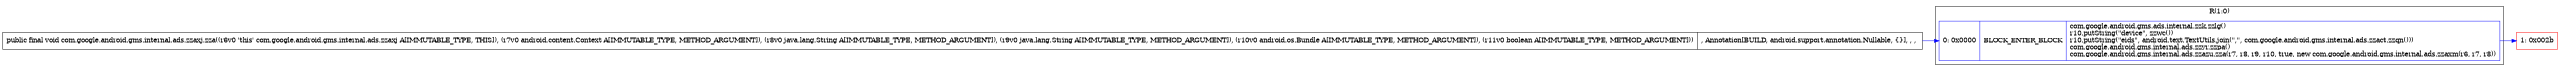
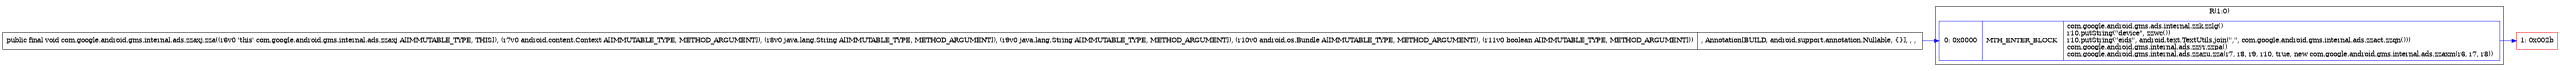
  digraph {
    rankdir=LR
    node [shape=record]
    edge [color=blue]
-   n1 [color=blue label="{0\:\ 0x0000|BLOCK_ENTER_BLOCK\l|com.google.android.gms.ads.internal.zzk.zzlg()\lr10.putString(\"device\", zzwc())\lr10.putString(\"eids\", android.text.TextUtils.join(\",\", com.google.android.gms.internal.ads.zzact.zzqn()))\lcom.google.android.gms.internal.ads.zzyr.zzpa()\lcom.google.android.gms.internal.ads.zzazu.zza(r7, r8, r9, r10, true, new com.google.android.gms.internal.ads.zzaxm(r6, r7, r8))\l}"]
+   n1 [color=blue label="{0\:\ 0x0000|MTH_ENTER_BLOCK\l|com.google.android.gms.ads.internal.zzk.zzlg()\lr10.putString(\"device\", zzwc())\lr10.putString(\"eids\", android.text.TextUtils.join(\",\", com.google.android.gms.internal.ads.zzact.zzqn()))\lcom.google.android.gms.internal.ads.zzyr.zzpa()\lcom.google.android.gms.internal.ads.zzazu.zza(r7, r8, r9, r10, true, new com.google.android.gms.internal.ads.zzaxm(r6, r7, r8))\l}"]
    n2 [color=red label="{1\:\ 0x002b}"]
    n3 [label="{public final void com.google.android.gms.internal.ads.zzaxj.zza((r6v0 'this' com.google.android.gms.internal.ads.zzaxj A[IMMUTABLE_TYPE, THIS]), (r7v0 android.content.Context A[IMMUTABLE_TYPE, METHOD_ARGUMENT]), (r8v0 java.lang.String A[IMMUTABLE_TYPE, METHOD_ARGUMENT]), (r9v0 java.lang.String A[IMMUTABLE_TYPE, METHOD_ARGUMENT]), (r10v0 android.os.Bundle A[IMMUTABLE_TYPE, METHOD_ARGUMENT]), (r11v0 boolean A[IMMUTABLE_TYPE, METHOD_ARGUMENT]))  | , Annotation[BUILD, android.support.annotation.Nullable, \{\}], , , \l}"]
    subgraph cluster_1 {
      label="R(1:0)"
      n1
    }
    n1 -> n2
    n3 -> n1
  }
